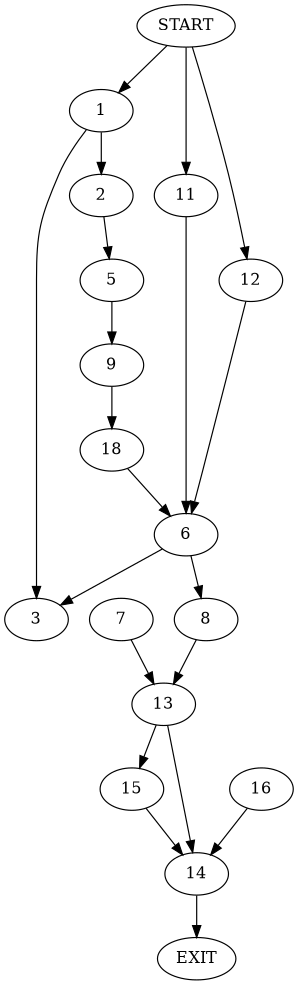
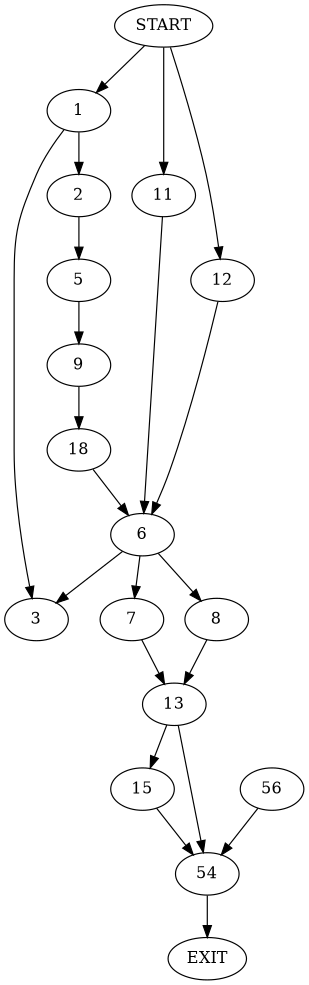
  digraph {
    n1 [label=START]
    1
    11
    12
    2
    3
    6
    n8 [label=EXIT]
    5
    9
    7
    8
    n13 [label=18]
    13
-   14
+   14 [label=54]
    15
-   16
+   16 [label=56]
    n1 -> 1
    n1 -> 11
    n1 -> 12
    1 -> 2
    1 -> 3
    11 -> 6
    12 -> 6
    2 -> 5
    6 -> 3
+   6 -> 7
    6 -> 8
    5 -> 9
    9 -> n13
    7 -> 13
    8 -> 13
    n13 -> 6
    13 -> 14
    13 -> 15
    14 -> n8
    15 -> 14
    16 -> 14
  }
